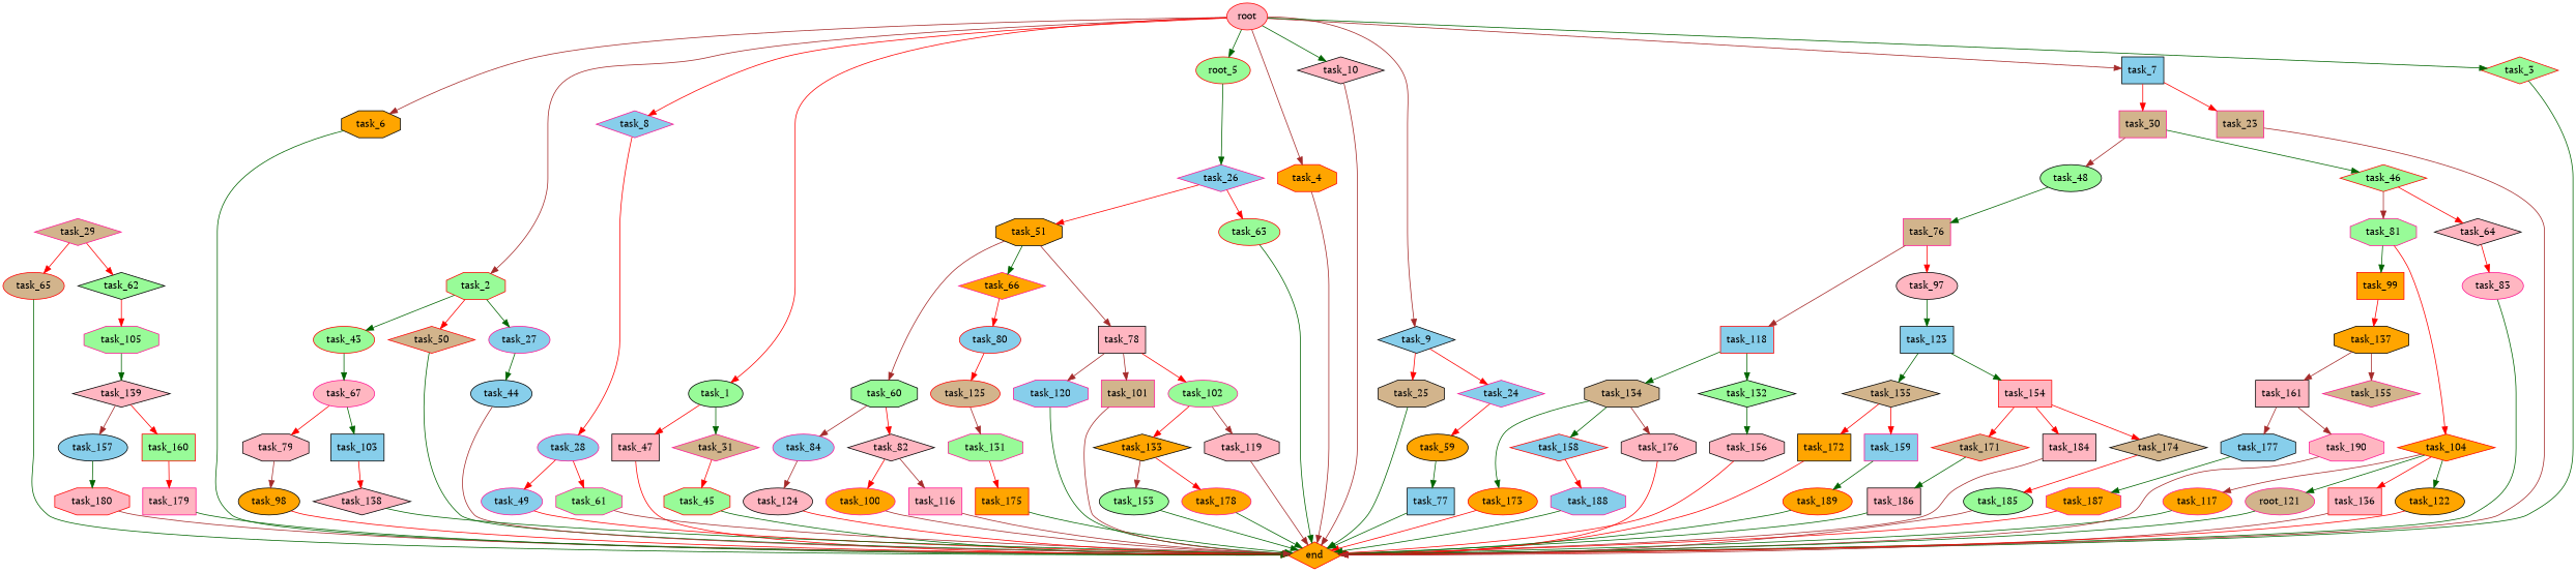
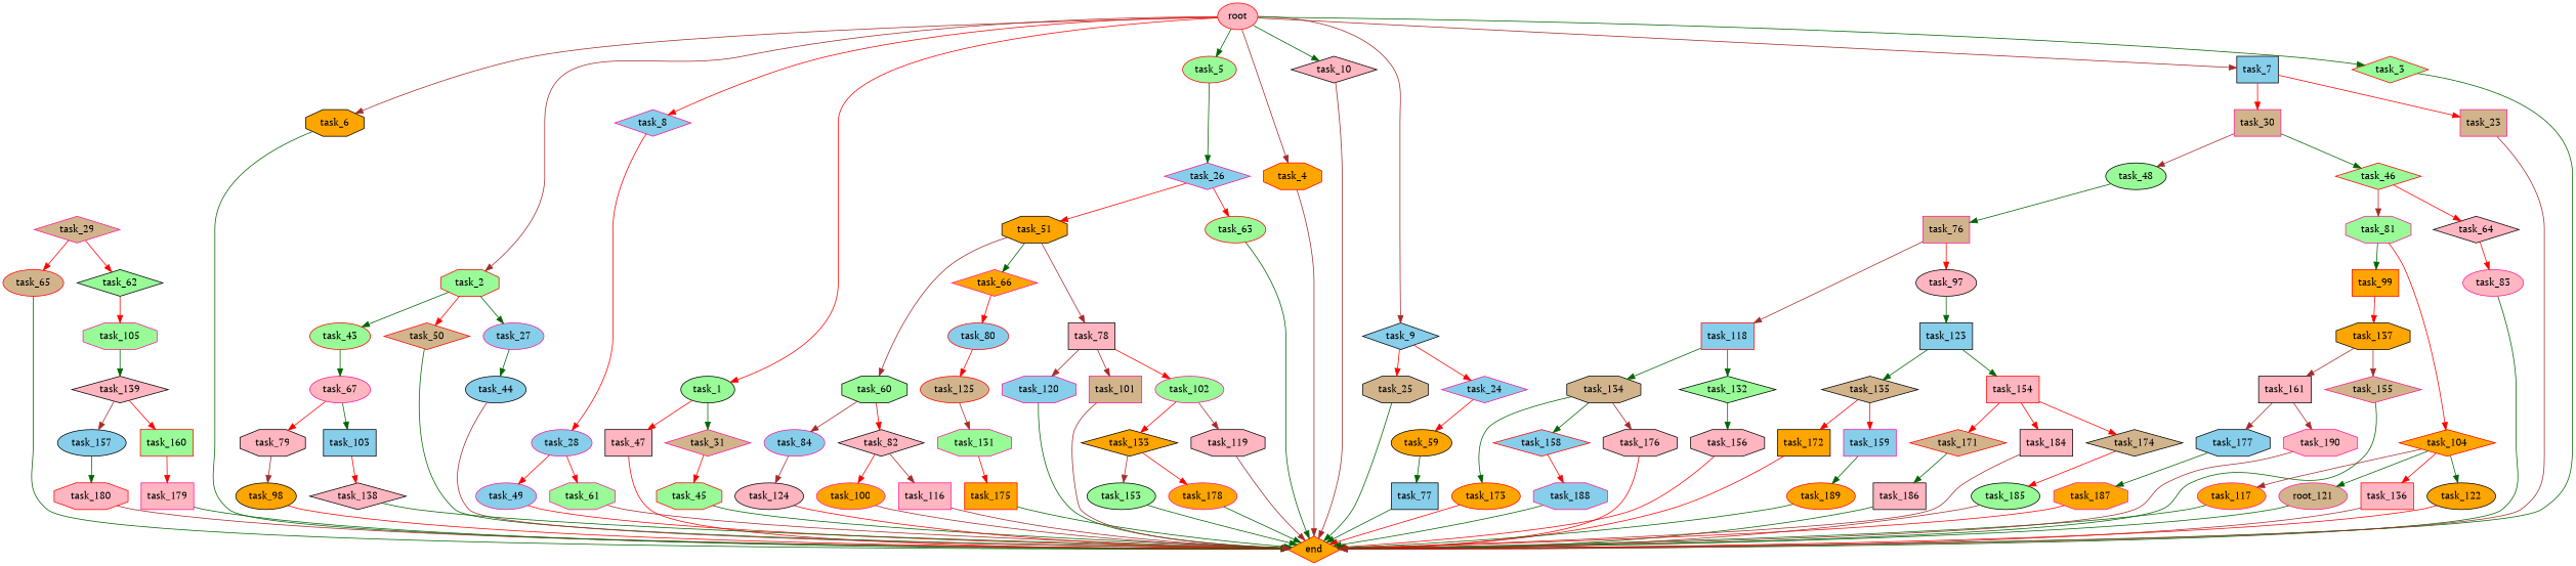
  digraph {
    fontname="PT Serif"
    node [color=black fillcolor=lightpink fontname="PT Serif" shape=ellipse style=filled]
    edge [color=red fontname="PT Serif"]
    task_173 [color=red fillcolor=orange]
    end [color=red fillcolor=orange shape=diamond]
    task_65 [color=red fillcolor=tan]
    task_45 [color=red fillcolor=palegreen shape=octagon]
    task_100 [color=deeppink fillcolor=orange]
    task_153 [fillcolor=palegreen]
    task_47 [shape=box]
    task_77 [fillcolor=skyblue shape=box]
    task_6 [fillcolor=orange shape=octagon]
    task_171 [color=red fillcolor=tan shape=diamond]
    task_186 [shape=box]
    task_30 [color=deeppink fillcolor=tan shape=box]
    task_48 [fillcolor=palegreen]
    task_46 [color=red fillcolor=palegreen shape=diamond]
    task_76 [color=deeppink fillcolor=tan shape=box]
    task_81 [color=deeppink fillcolor=palegreen shape=octagon]
    task_64 [shape=diamond]
    task_2 [color=red fillcolor=palegreen shape=octagon]
    task_43 [color=red fillcolor=palegreen]
    task_50 [color=red fillcolor=tan shape=diamond]
    task_27 [color=deeppink fillcolor=skyblue]
    task_67 [color=deeppink]
    task_44 [fillcolor=skyblue]
    task_8 [color=deeppink fillcolor=skyblue shape=diamond]
    task_28 [color=deeppink fillcolor=skyblue]
    task_49 [color=deeppink fillcolor=skyblue]
    task_61 [color=deeppink fillcolor=palegreen shape=octagon]
    task_172 [fillcolor=orange shape=box]
    task_1 [fillcolor=palegreen]
    task_31 [color=deeppink fillcolor=tan shape=diamond]
    task_29 [color=deeppink fillcolor=tan shape=diamond]
    task_62 [fillcolor=palegreen shape=diamond]
    task_84 [color=deeppink fillcolor=skyblue]
    task_124
    task_184 [shape=box]
    task_187 [color=deeppink fillcolor=orange shape=octagon]
    task_117 [color=deeppink fillcolor=orange]
    task_116 [color=deeppink shape=box]
    task_79 [shape=octagon]
    task_103 [fillcolor=skyblue shape=box]
    task_118 [color=red fillcolor=skyblue shape=box]
    task_134 [fillcolor=tan shape=octagon]
    task_132 [fillcolor=palegreen shape=diamond]
    task_158 [color=red fillcolor=skyblue shape=diamond]
    task_176 [shape=octagon]
    task_156 [shape=octagon]
    task_189 [color=red fillcolor=orange]
    task_138 [shape=diamond]
    task_123 [fillcolor=skyblue shape=box]
    task_97
    task_135 [fillcolor=tan shape=diamond]
    task_154 [color=red shape=box]
    task_105 [color=deeppink fillcolor=palegreen shape=octagon]
    task_139 [shape=diamond]
    task_157 [fillcolor=skyblue]
    task_160 [color=red fillcolor=palegreen shape=box]
    task_159 [color=deeppink fillcolor=skyblue shape=box]
-   task_5 [color=red fillcolor=palegreen label=root_5]
+   task_5 [color=red fillcolor=palegreen]
    task_26 [color=deeppink fillcolor=skyblue shape=diamond]
    task_51 [fillcolor=orange shape=octagon]
    task_63 [color=red fillcolor=palegreen]
    task_4 [color=red fillcolor=orange shape=octagon]
    task_180 [color=red shape=octagon]
    task_98 [fillcolor=orange]
    task_99 [color=red fillcolor=orange shape=box]
    task_137 [fillcolor=orange shape=octagon]
    task_161 [shape=box]
    task_155 [color=deeppink fillcolor=tan shape=diamond]
    task_120 [color=deeppink fillcolor=skyblue shape=octagon]
    task_177 [fillcolor=skyblue shape=octagon]
    task_82 [shape=diamond]
    task_133 [fillcolor=orange shape=diamond]
    task_178 [color=deeppink fillcolor=orange]
    task_10 [shape=diamond]
    task_190 [color=deeppink shape=octagon]
    task_83 [color=deeppink]
    task_59 [fillcolor=orange]
    task_188 [color=deeppink fillcolor=skyblue shape=octagon]
    task_9 [fillcolor=skyblue shape=diamond]
    task_25 [fillcolor=tan shape=octagon]
    task_24 [color=deeppink fillcolor=skyblue shape=diamond]
    task_104 [color=red fillcolor=orange shape=diamond]
    task_175 [color=red fillcolor=orange shape=box]
    n84 [color=deeppink fillcolor=tan label=root_121]
    task_60 [fillcolor=palegreen shape=octagon]
    task_179 [color=deeppink shape=box]
    task_80 [color=red fillcolor=skyblue]
    task_125 [color=red fillcolor=tan]
    task_131 [color=deeppink fillcolor=palegreen shape=octagon]
    task_66 [color=deeppink fillcolor=orange shape=diamond]
    task_78 [shape=box]
    task_101 [color=deeppink fillcolor=tan shape=box]
    task_102 [color=deeppink fillcolor=palegreen]
    root [color=red]
    task_7 [fillcolor=skyblue shape=box]
    task_3 [color=red fillcolor=palegreen shape=diamond]
    task_23 [color=deeppink fillcolor=tan shape=box]
    task_136 [color=red shape=box]
    task_122 [fillcolor=orange]
    task_174 [fillcolor=tan shape=diamond]
    task_185 [fillcolor=palegreen]
    task_119 [shape=octagon]
    task_173 -> end
    task_65 -> end [color=darkgreen]
    task_45 -> end [color=darkgreen]
    task_100 -> end [color=brown]
    task_153 -> end [color=darkgreen]
    task_47 -> end
    task_77 -> end [color=darkgreen]
    task_6 -> end [color=darkgreen]
    task_171 -> task_186 [color=darkgreen]
    task_186 -> end [color=darkgreen]
    task_30 -> task_48 [color=brown]
    task_30 -> task_46 [color=darkgreen]
    task_48 -> task_76 [color=darkgreen]
    task_46 -> task_81 [color=brown]
    task_46 -> task_64
    task_76 -> task_118 [color=brown]
    task_76 -> task_97
    task_81 -> task_99 [color=darkgreen]
    task_81 -> task_104
    task_64 -> task_83
    task_2 -> task_43 [color=darkgreen]
    task_2 -> task_50
    task_2 -> task_27 [color=darkgreen]
    task_43 -> task_67 [color=darkgreen]
    task_50 -> end [color=darkgreen]
    task_27 -> task_44 [color=darkgreen]
    task_67 -> task_79
    task_67 -> task_103 [color=darkgreen]
    task_44 -> end [color=brown]
    task_8 -> task_28
    task_28 -> task_49
    task_28 -> task_61
    task_49 -> end
    task_61 -> end [color=brown]
    task_172 -> end
    task_1 -> task_47
    task_1 -> task_31 [color=darkgreen]
    task_31 -> task_45
    task_29 -> task_65
    task_29 -> task_62
    task_62 -> task_105
    task_84 -> task_124 [color=brown]
    task_124 -> end
    task_184 -> end [color=brown]
    task_187 -> end
    task_117 -> end [color=darkgreen]
    task_116 -> end [color=brown]
    task_79 -> task_98 [color=brown]
    task_103 -> task_138
    task_118 -> task_134 [color=darkgreen]
    task_118 -> task_132 [color=darkgreen]
    task_134 -> task_173 [color=darkgreen]
    task_134 -> task_158 [color=darkgreen]
    task_134 -> task_176 [color=brown]
    task_132 -> task_156 [color=darkgreen]
    task_158 -> task_188
    task_176 -> end
    task_156 -> end
    task_189 -> end [color=darkgreen]
    task_138 -> end [color=darkgreen]
    task_123 -> task_135 [color=darkgreen]
    task_123 -> task_154 [color=darkgreen]
    task_97 -> task_123 [color=darkgreen]
    task_135 -> task_172
    task_135 -> task_159
    task_154 -> task_171
    task_154 -> task_184
    task_154 -> task_174
    task_105 -> task_139 [color=darkgreen]
    task_139 -> task_157 [color=brown]
    task_139 -> task_160
    task_157 -> task_180 [color=darkgreen]
    task_160 -> task_179
    task_159 -> task_189 [color=darkgreen]
    task_5 -> task_26 [color=darkgreen]
    task_26 -> task_51
    task_26 -> task_63
    task_51 -> task_60 [color=brown]
    task_51 -> task_66 [color=darkgreen]
    task_51 -> task_78 [color=brown]
    task_63 -> end [color=darkgreen]
    task_4 -> end [color=brown]
    task_180 -> end [color=brown]
    task_98 -> end
    task_99 -> task_137
    task_137 -> task_161 [color=brown]
    task_137 -> task_155 [color=brown]
    task_161 -> task_177 [color=brown]
    task_161 -> task_190 [color=brown]
+   task_155 -> end [color=darkgreen]
    task_120 -> end [color=darkgreen]
    task_177 -> task_187 [color=darkgreen]
    task_82 -> task_100
    task_82 -> task_116 [color=brown]
    task_133 -> task_153 [color=brown]
    task_133 -> task_178
    task_178 -> end [color=darkgreen]
    task_10 -> end [color=brown]
    task_190 -> end [color=brown]
    task_83 -> end [color=darkgreen]
    task_59 -> task_77 [color=darkgreen]
    task_188 -> end [color=darkgreen]
    task_9 -> task_25
    task_9 -> task_24
    task_25 -> end [color=darkgreen]
    task_24 -> task_59
    task_104 -> task_117 [color=brown]
    task_104 -> n84 [color=darkgreen]
    task_104 -> task_136
    task_104 -> task_122 [color=darkgreen]
    task_175 -> end [color=darkgreen]
    n84 -> end [color=darkgreen]
    task_60 -> task_84 [color=brown]
    task_60 -> task_82
    task_179 -> end [color=darkgreen]
    task_80 -> task_125
    task_125 -> task_131 [color=brown]
    task_131 -> task_175
    task_66 -> task_80
    task_78 -> task_120 [color=brown]
    task_78 -> task_101 [color=brown]
    task_78 -> task_102
    task_101 -> end [color=brown]
    task_102 -> task_133
    task_102 -> task_119 [color=brown]
    root -> task_6 [color=brown]
    root -> task_2 [color=brown]
    root -> task_8
    root -> task_1
    root -> task_5 [color=darkgreen]
    root -> task_4 [color=brown]
    root -> task_10 [color=darkgreen]
    root -> task_9 [color=brown]
    root -> task_7 [color=brown]
    root -> task_3 [color=darkgreen]
    task_7 -> task_30
    task_7 -> task_23
    task_3 -> end [color=darkgreen]
    task_23 -> end [color=brown]
    task_136 -> end [color=brown]
    task_122 -> end
    task_174 -> task_185
    task_185 -> end [color=brown]
    task_119 -> end [color=brown]
  }
